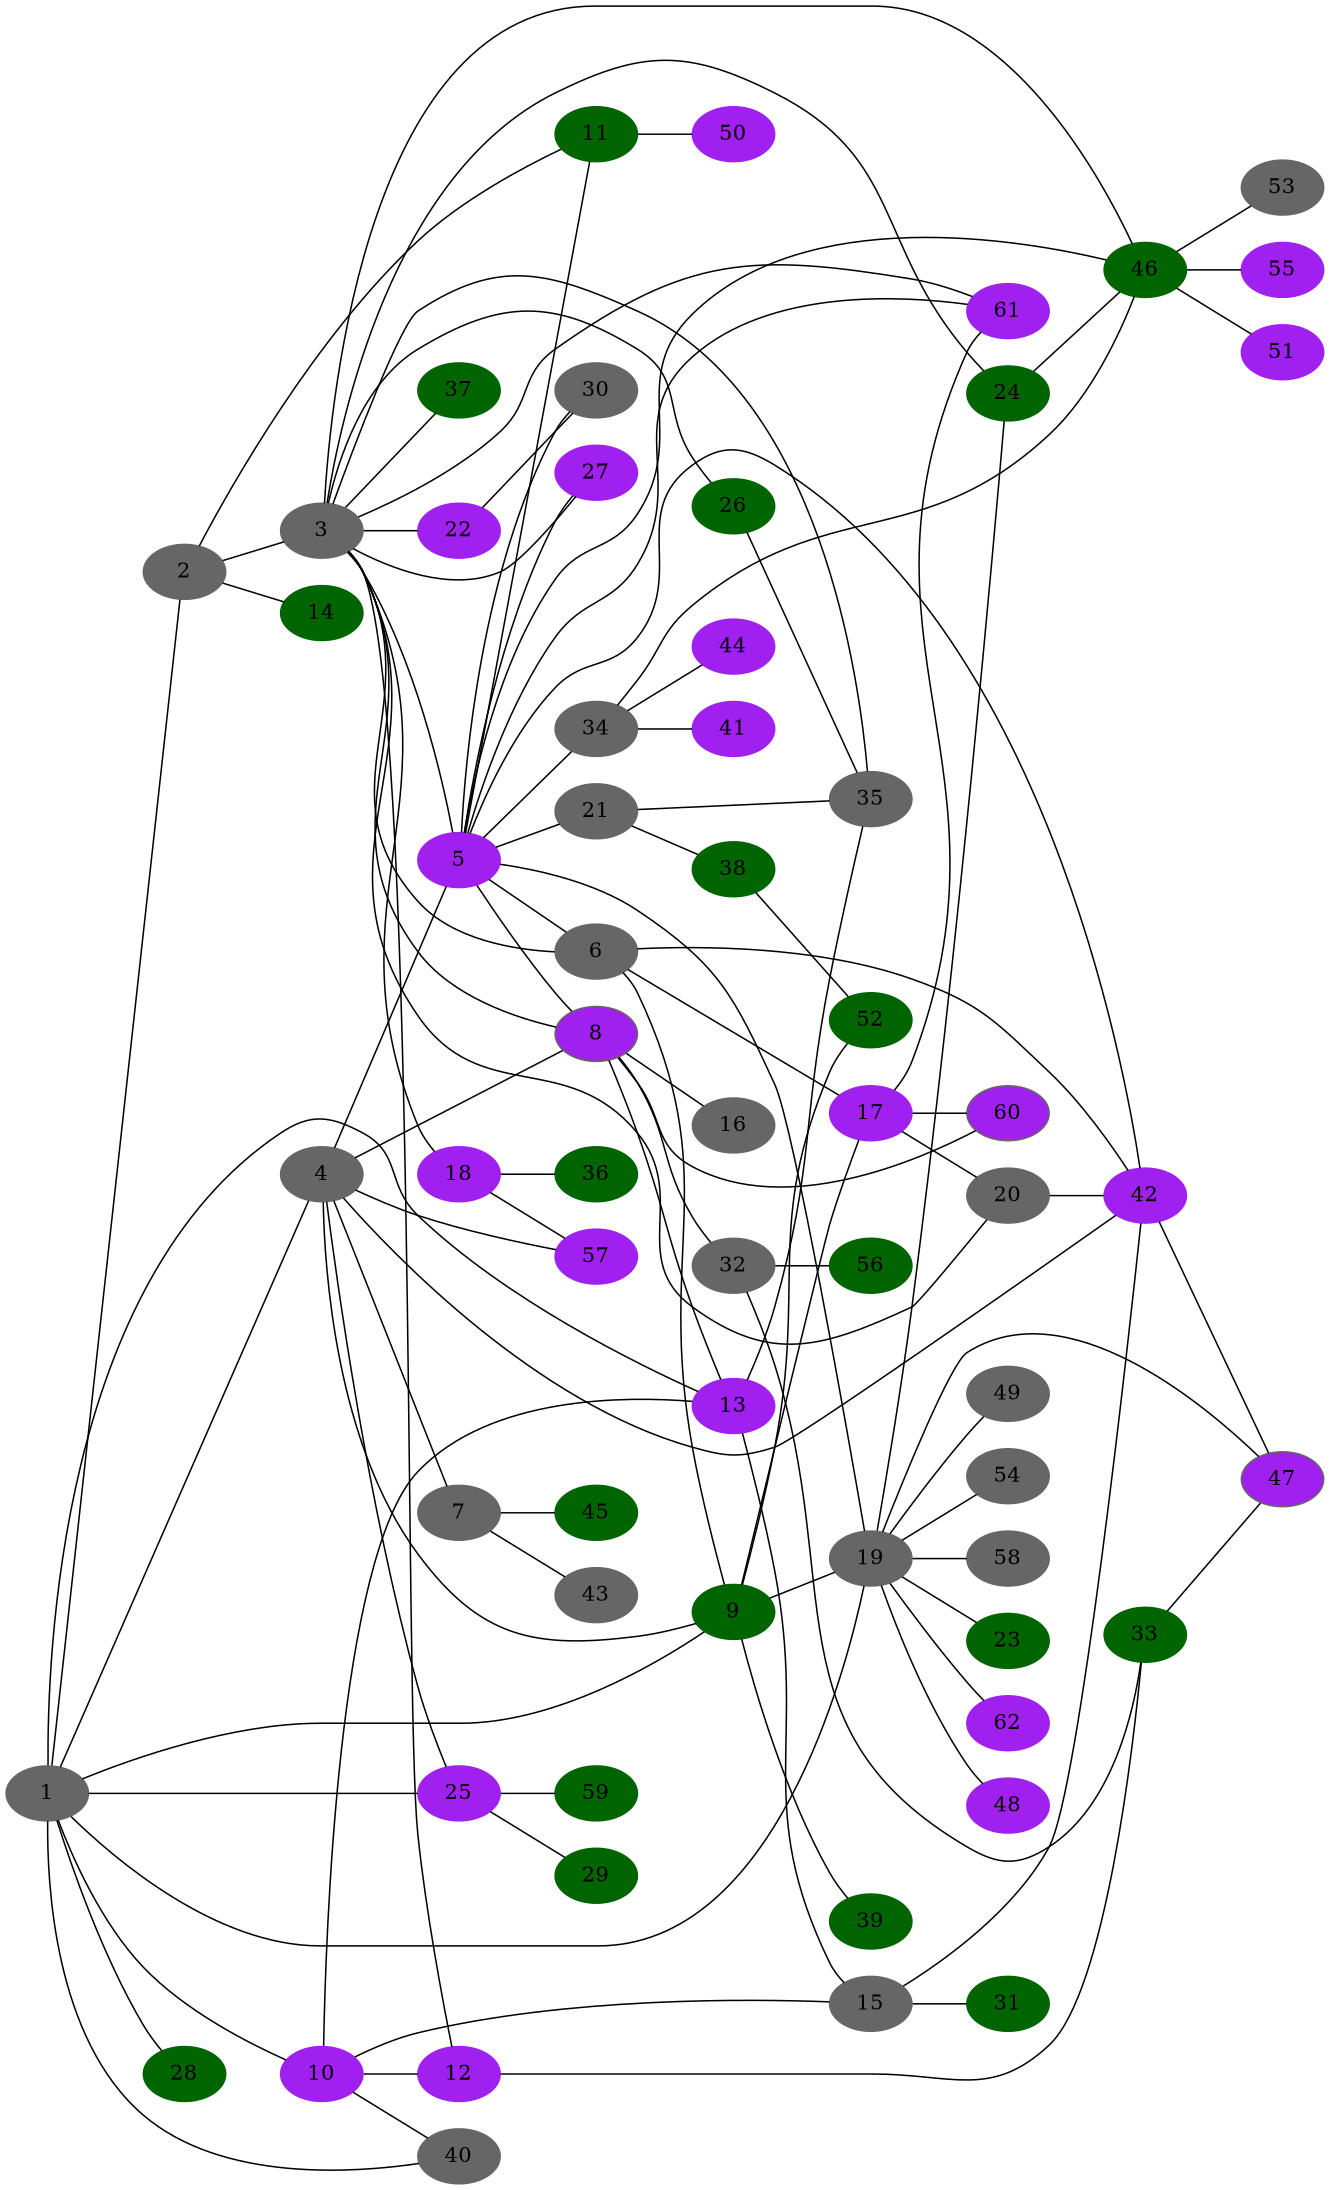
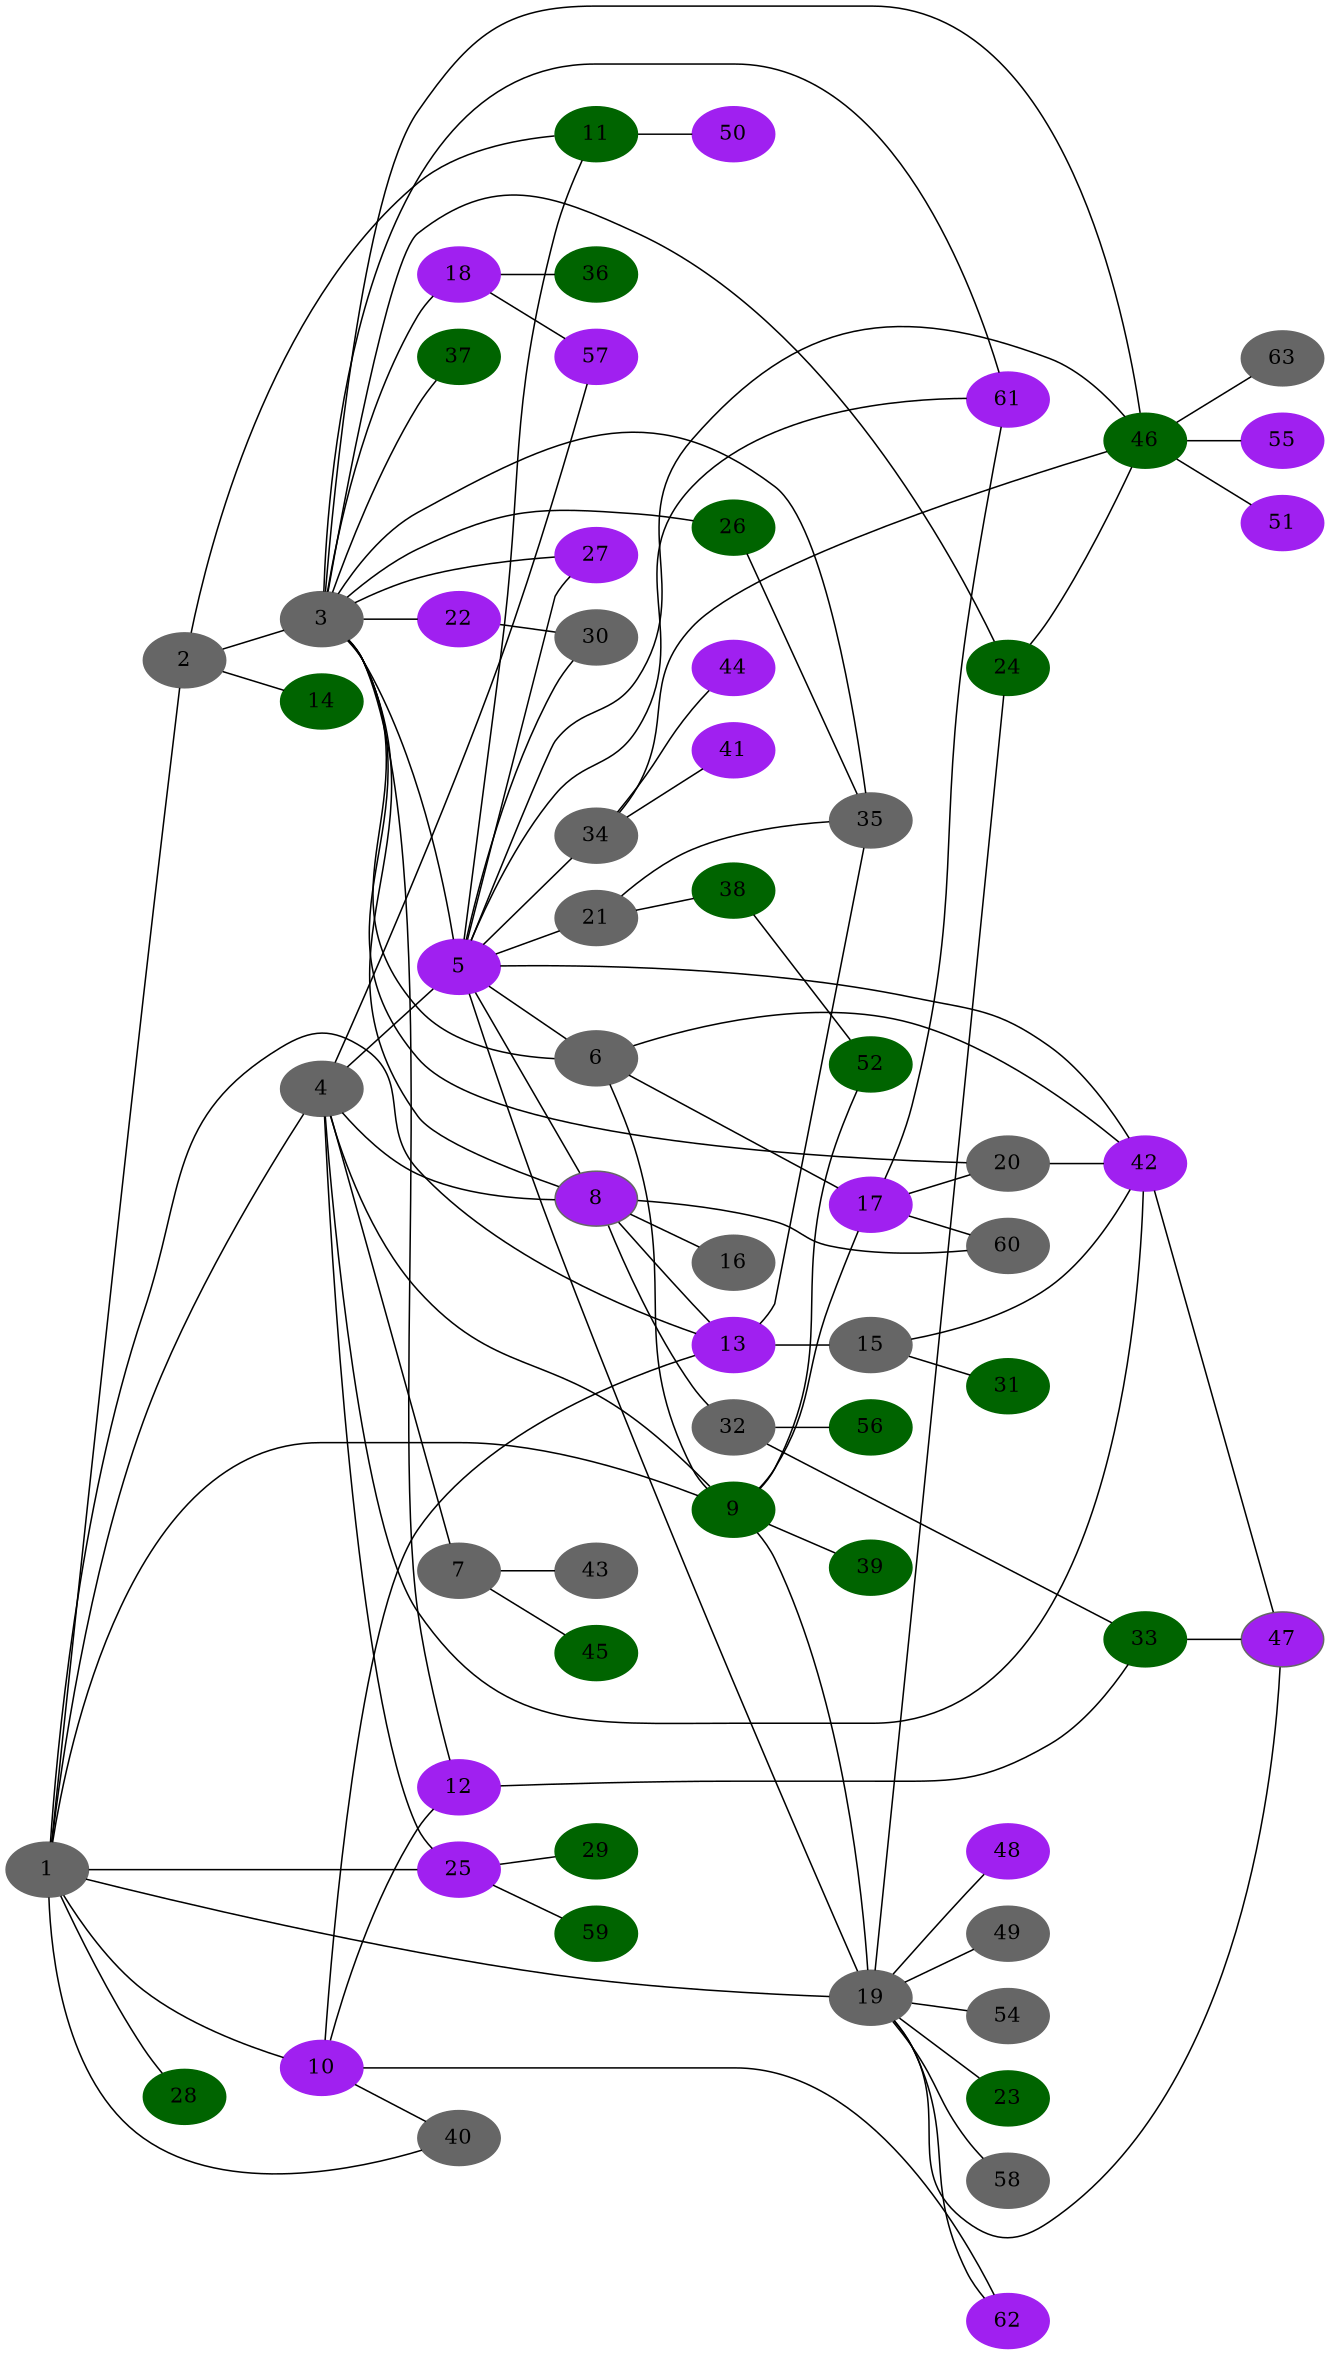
  graph {
    rankdir=LR
    node [color=gray40 style=filled]
    edge [weight=1.0]
    1
    2
    4
    9 [color=darkgreen]
    10 [color=purple]
    13 [color=purple]
    19
    25 [color=purple]
    28 [color=darkgreen]
    40
    3
    11 [color=darkgreen]
    14 [color=darkgreen]
    5 [color=purple]
    8 [fillcolor=purple]
    7
    42 [color=purple]
    57 [color=purple]
    17 [color=purple]
    39 [color=darkgreen]
    52 [color=darkgreen]
    12 [color=purple]
    15
    35
    24 [color=darkgreen]
    23 [color=darkgreen]
    47 [fillcolor=purple]
    48 [color=purple]
    49
    54
    58
    62 [color=purple]
    29 [color=darkgreen]
    59 [color=darkgreen]
    6
    18 [color=purple]
    20
    22 [color=purple]
    26 [color=darkgreen]
    27 [color=purple]
    37 [color=darkgreen]
    46 [color=darkgreen]
    61 [color=purple]
    50 [color=purple]
    21
    30
    34
    16
    32
-   60 [fillcolor=purple]
+   60
    33 [color=darkgreen]
    36 [color=darkgreen]
    51 [color=purple]
-   53
+   53 [label=63]
    55 [color=purple]
    43
    45 [color=darkgreen]
    38 [color=darkgreen]
    41 [color=purple]
    44 [color=purple]
    56 [color=darkgreen]
    31 [color=darkgreen]
    1 -- 2
    1 -- 4 [weight=2.0]
    1 -- 9
    1 -- 10
    1 -- 13
    1 -- 19
    1 -- 25 [weight=6.0]
    1 -- 28
    1 -- 40
    2 -- 3
    2 -- 11
    2 -- 14
    4 -- 9
    4 -- 25
    4 -- 5 [weight=11.0]
    4 -- 8
    4 -- 7
    4 -- 42
    4 -- 57
    9 -- 19
    9 -- 17
    9 -- 39 [weight=2.0]
    9 -- 52
    10 -- 13
    10 -- 40 [weight=3.0]
    10 -- 12
-   10 -- 15
+   10 -- 62
    13 -- 15
    13 -- 35
    19 -- 24
    19 -- 23
    19 -- 47
    19 -- 48
    19 -- 49
    19 -- 54
    19 -- 58
    19 -- 62
    25 -- 29
    25 -- 59
    3 -- 5
    3 -- 8
    3 -- 12
    3 -- 35
    3 -- 24
    3 -- 6
    3 -- 18
    3 -- 20
    3 -- 22 [weight=4.0]
    3 -- 26
    3 -- 27
    3 -- 37
    3 -- 46
    3 -- 61
    11 -- 50
    5 -- 19
    5 -- 11
    5 -- 8
    5 -- 42
    5 -- 6
    5 -- 27
    5 -- 46
    5 -- 61
    5 -- 21 [weight=2.0]
    5 -- 30
    5 -- 34
    8 -- 13
    8 -- 16
    8 -- 32
    8 -- 60
    7 -- 43
    7 -- 45
    42 -- 47
    17 -- 20
    17 -- 61
    17 -- 60
    12 -- 33
    15 -- 42
    15 -- 31
    24 -- 46
    6 -- 9
    6 -- 42
    6 -- 17
    18 -- 57
    18 -- 36
    20 -- 42 [weight=2.0]
    22 -- 30
    26 -- 35
    46 -- 51
    46 -- 53
    46 -- 55
    21 -- 35 [weight=2.0]
    21 -- 38
    34 -- 46
    34 -- 41
    34 -- 44
    32 -- 33
    32 -- 56
    33 -- 47 [weight=2.0]
    38 -- 52
  }
